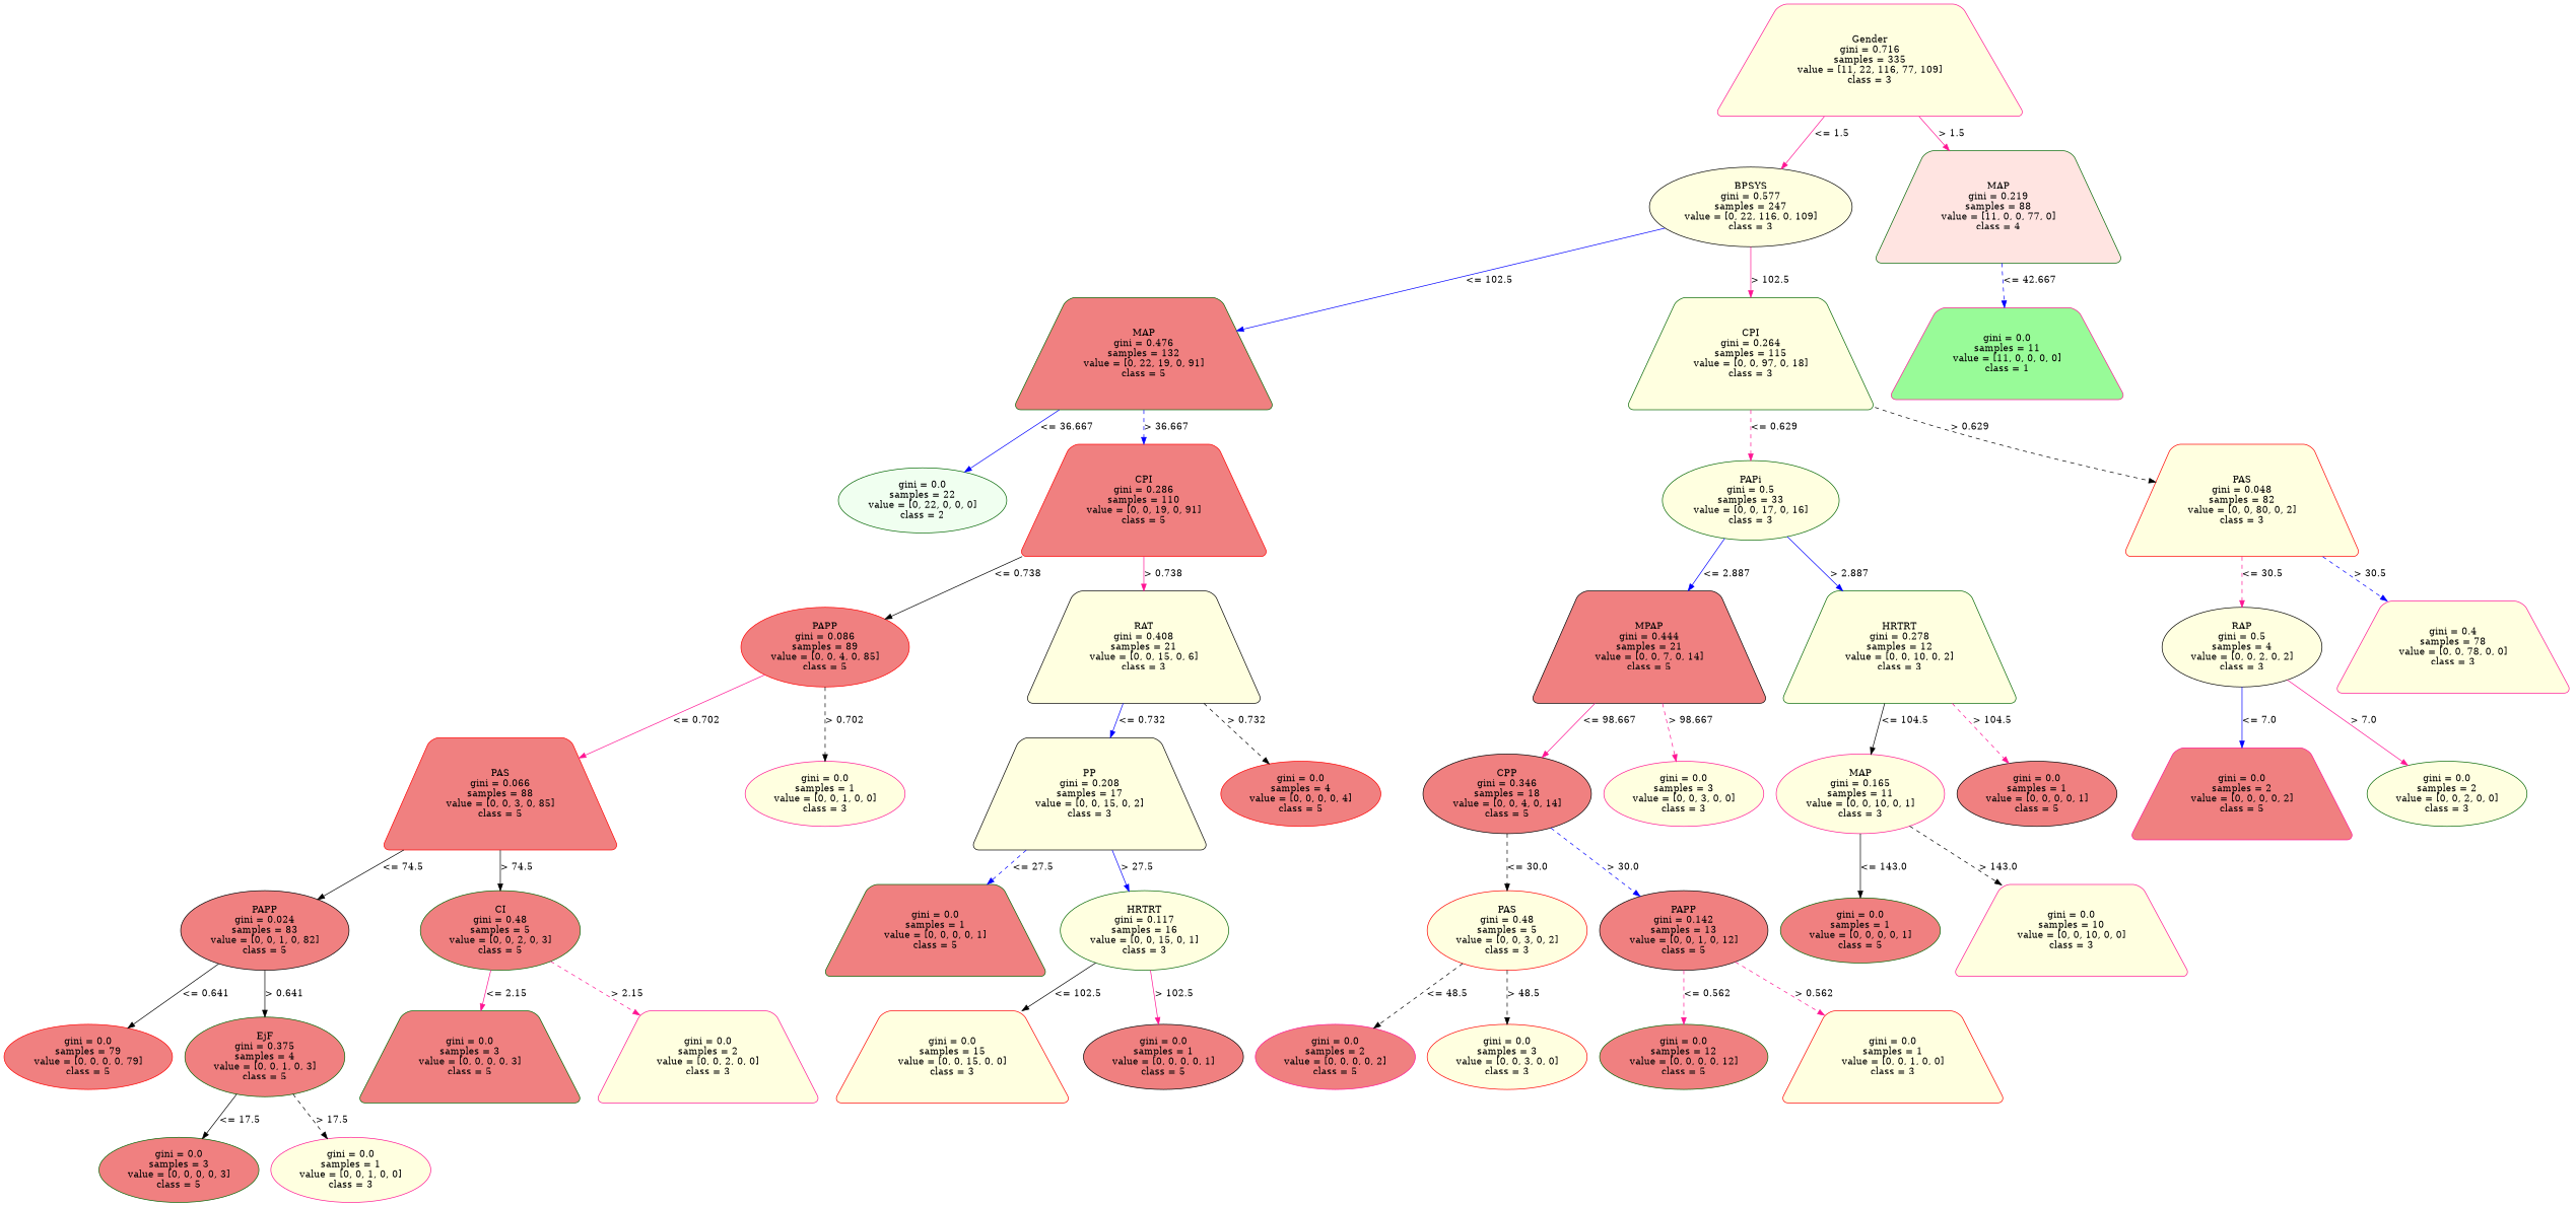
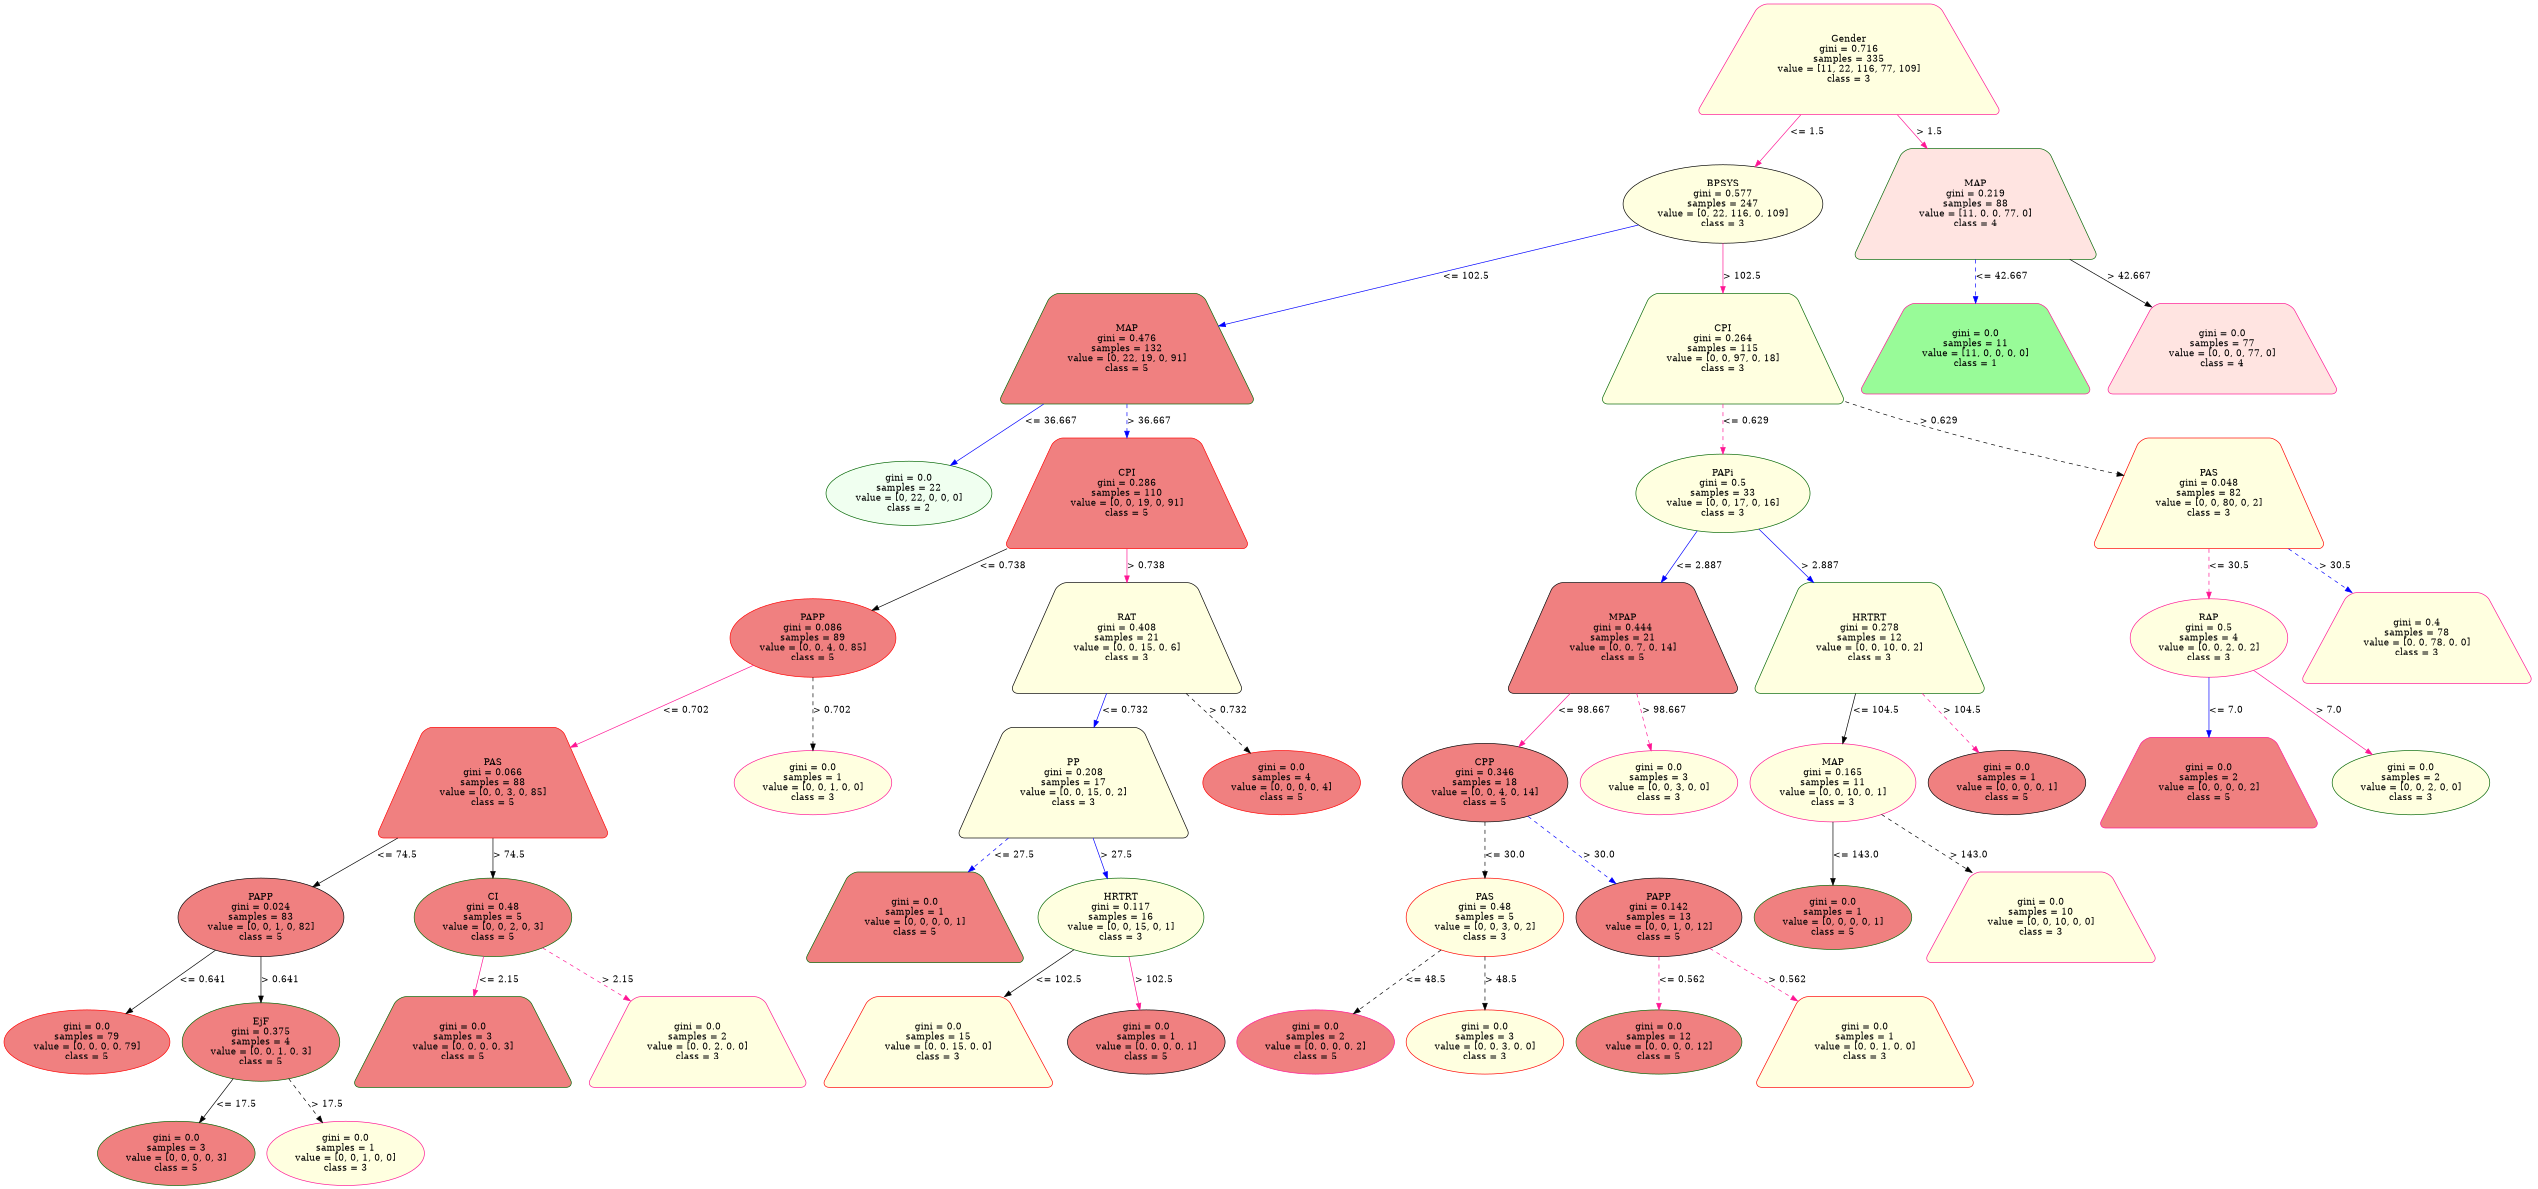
  strict digraph {
    fontname="DejaVu Serif"
    node [color=darkgreen fillcolor=lightyellow fontname="DejaVu Serif" shape=ellipse style="filled, rounded"]
    edge [color=black fontname="DejaVu Serif" op="<=" param=102.5 style=solid]
    n1 [color=deeppink height=1.1528 label="Gender\ngini = 0.716\nsamples = 335\nvalue = [11, 22, 116, 77, 109]\nclass = 3" shape=trapezium width=2.6667]
    n2 [color=black height=1.1528 label="BPSYS\ngini = 0.577\nsamples = 247\nvalue = [0, 22, 116, 0, 109]\nclass = 3" width=2.4583]
    n3 [fillcolor=mistyrose height=1.1528 label="MAP\ngini = 0.219\nsamples = 88\nvalue = [11, 0, 0, 77, 0]\nclass = 4" shape=trapezium width=2.1528]
    n4 [fillcolor=lightcoral height=1.1528 label="MAP\ngini = 0.476\nsamples = 132\nvalue = [0, 22, 19, 0, 91]\nclass = 5" shape=trapezium width=2.25]
    n5 [height=1.1528 label="CPI\ngini = 0.264\nsamples = 115\nvalue = [0, 0, 97, 0, 18]\nclass = 3" shape=trapezium width=2.1528]
    n6 [color=deeppink fillcolor=palegreen height=0.94444 label="gini = 0.0\nsamples = 11\nvalue = [11, 0, 0, 0, 0]\nclass = 1" shape=trapezium width=2.0417]
+   n7 [color=deeppink fillcolor=mistyrose height=0.94444 label="gini = 0.0\nsamples = 77\nvalue = [0, 0, 0, 77, 0]\nclass = 4" shape=trapezium width=2.0417]
    n8 [fillcolor=honeydew height=0.94444 label="gini = 0.0\nsamples = 22\nvalue = [0, 22, 0, 0, 0]\nclass = 2" width=2.0417]
    n9 [color=red fillcolor=lightcoral height=1.1528 label="CPI\ngini = 0.286\nsamples = 110\nvalue = [0, 0, 19, 0, 91]\nclass = 5" shape=trapezium width=2.1528]
    n10 [height=1.1528 label="PAPi\ngini = 0.5\nsamples = 33\nvalue = [0, 0, 17, 0, 16]\nclass = 3" width=2.1528]
    n11 [color=red height=1.1528 label="PAS\ngini = 0.048\nsamples = 82\nvalue = [0, 0, 80, 0, 2]\nclass = 3" shape=trapezium width=2.0417]
    n12 [color=red fillcolor=lightcoral height=1.1528 label="PAPP\ngini = 0.086\nsamples = 89\nvalue = [0, 0, 4, 0, 85]\nclass = 5" width=2.0417]
    n13 [color=black height=1.1528 label="RAT\ngini = 0.408\nsamples = 21\nvalue = [0, 0, 15, 0, 6]\nclass = 3" shape=trapezium width=2.0417]
    n14 [color=black fillcolor=lightcoral height=1.1528 label="MPAP\ngini = 0.444\nsamples = 21\nvalue = [0, 0, 7, 0, 14]\nclass = 5" shape=trapezium width=2.0417]
    n15 [height=1.1528 label="HRTRT\ngini = 0.278\nsamples = 12\nvalue = [0, 0, 10, 0, 2]\nclass = 3" shape=trapezium width=2.0417]
-   n16 [color=black height=1.1528 label="RAP\ngini = 0.5\nsamples = 4\nvalue = [0, 0, 2, 0, 2]\nclass = 3" width=1.9444]
+   n16 [color=deeppink height=1.1528 label="RAP\ngini = 0.5\nsamples = 4\nvalue = [0, 0, 2, 0, 2]\nclass = 3" width=1.9444]
    n17 [color=deeppink height=0.94444 label="gini = 0.4\nsamples = 78\nvalue = [0, 0, 78, 0, 0]\nclass = 3" shape=trapezium width=2.0417]
    n18 [color=red fillcolor=lightcoral height=1.1528 label="PAS\ngini = 0.066\nsamples = 88\nvalue = [0, 0, 3, 0, 85]\nclass = 5" shape=trapezium width=2.0417]
    n19 [color=deeppink height=0.94444 label="gini = 0.0\nsamples = 1\nvalue = [0, 0, 1, 0, 0]\nclass = 3" width=1.9444]
    n20 [color=black height=1.1528 label="PP\ngini = 0.208\nsamples = 17\nvalue = [0, 0, 15, 0, 2]\nclass = 3" shape=trapezium width=2.0417]
    n21 [color=red fillcolor=lightcoral height=0.94444 label="gini = 0.0\nsamples = 4\nvalue = [0, 0, 0, 0, 4]\nclass = 5" width=1.9444]
    n22 [color=black fillcolor=lightcoral height=1.1528 label="PAPP\ngini = 0.024\nsamples = 83\nvalue = [0, 0, 1, 0, 82]\nclass = 5" width=2.0417]
    n23 [fillcolor=lightcoral height=1.1528 label="CI\ngini = 0.48\nsamples = 5\nvalue = [0, 0, 2, 0, 3]\nclass = 5" width=1.9444]
    n24 [fillcolor=lightcoral height=0.94444 label="gini = 0.0\nsamples = 1\nvalue = [0, 0, 0, 0, 1]\nclass = 5" shape=trapezium width=1.9444]
    n25 [height=1.1528 label="HRTRT\ngini = 0.117\nsamples = 16\nvalue = [0, 0, 15, 0, 1]\nclass = 3" width=2.0417]
    n26 [color=red fillcolor=lightcoral height=0.94444 label="gini = 0.0\nsamples = 79\nvalue = [0, 0, 0, 0, 79]\nclass = 5" width=2.0417]
    n27 [fillcolor=lightcoral height=1.1528 label="EjF\ngini = 0.375\nsamples = 4\nvalue = [0, 0, 1, 0, 3]\nclass = 5" width=1.9444]
    n28 [fillcolor=lightcoral height=0.94444 label="gini = 0.0\nsamples = 3\nvalue = [0, 0, 0, 0, 3]\nclass = 5" shape=trapezium width=1.9444]
    n29 [color=deeppink height=0.94444 label="gini = 0.0\nsamples = 2\nvalue = [0, 0, 2, 0, 0]\nclass = 3" shape=trapezium width=1.9444]
    n30 [fillcolor=lightcoral height=0.94444 label="gini = 0.0\nsamples = 3\nvalue = [0, 0, 0, 0, 3]\nclass = 5" width=1.9444]
    n31 [color=deeppink height=0.94444 label="gini = 0.0\nsamples = 1\nvalue = [0, 0, 1, 0, 0]\nclass = 3" width=1.9444]
    n32 [color=red height=0.94444 label="gini = 0.0\nsamples = 15\nvalue = [0, 0, 15, 0, 0]\nclass = 3" shape=trapezium width=2.0417]
    n33 [color=black fillcolor=lightcoral height=0.94444 label="gini = 0.0\nsamples = 1\nvalue = [0, 0, 0, 0, 1]\nclass = 5" width=1.9444]
    n34 [color=black fillcolor=lightcoral height=1.1528 label="CPP\ngini = 0.346\nsamples = 18\nvalue = [0, 0, 4, 0, 14]\nclass = 5" width=2.0417]
    n35 [color=deeppink height=0.94444 label="gini = 0.0\nsamples = 3\nvalue = [0, 0, 3, 0, 0]\nclass = 3" width=1.9444]
    n36 [color=deeppink height=1.1528 label="MAP\ngini = 0.165\nsamples = 11\nvalue = [0, 0, 10, 0, 1]\nclass = 3" width=2.0417]
    n37 [color=black fillcolor=lightcoral height=0.94444 label="gini = 0.0\nsamples = 1\nvalue = [0, 0, 0, 0, 1]\nclass = 5" width=1.9444]
    n38 [color=deeppink fillcolor=lightcoral height=0.94444 label="gini = 0.0\nsamples = 2\nvalue = [0, 0, 0, 0, 2]\nclass = 5" shape=trapezium width=1.9444]
    n39 [height=0.94444 label="gini = 0.0\nsamples = 2\nvalue = [0, 0, 2, 0, 0]\nclass = 3" width=1.9444]
    n40 [color=red height=1.1528 label="PAS\ngini = 0.48\nsamples = 5\nvalue = [0, 0, 3, 0, 2]\nclass = 3" width=1.9444]
    n41 [color=black fillcolor=lightcoral height=1.1528 label="PAPP\ngini = 0.142\nsamples = 13\nvalue = [0, 0, 1, 0, 12]\nclass = 5" width=2.0417]
    n42 [fillcolor=lightcoral height=0.94444 label="gini = 0.0\nsamples = 1\nvalue = [0, 0, 0, 0, 1]\nclass = 5" width=1.9444]
    n43 [color=deeppink height=0.94444 label="gini = 0.0\nsamples = 10\nvalue = [0, 0, 10, 0, 0]\nclass = 3" shape=trapezium width=2.0417]
    n44 [color=deeppink fillcolor=lightcoral height=0.94444 label="gini = 0.0\nsamples = 2\nvalue = [0, 0, 0, 0, 2]\nclass = 5" width=1.9444]
    n45 [color=red height=0.94444 label="gini = 0.0\nsamples = 3\nvalue = [0, 0, 3, 0, 0]\nclass = 3" width=1.9444]
    n46 [fillcolor=lightcoral height=0.94444 label="gini = 0.0\nsamples = 12\nvalue = [0, 0, 0, 0, 12]\nclass = 5" width=2.0417]
    n47 [color=red height=0.94444 label="gini = 0.0\nsamples = 1\nvalue = [0, 0, 1, 0, 0]\nclass = 3" shape=trapezium width=1.9444]
    n1 -> n2 [color=deeppink label="<= 1.5" labelangle=45 labeldistance=2.5 param=1.5]
    n1 -> n3 [color=deeppink label="> 1.5" labelangle=-45 labeldistance=2.5 op=">" param=1.5]
    n2 -> n4 [color=blue label="<= 102.5"]
    n2 -> n5 [color=deeppink label="> 102.5" op=">"]
    n3 -> n6 [color=blue label="<= 42.667" param=42.667 style=dashed]
+   n3 -> n7 [label="> 42.667" op=">" param=42.667]
    n4 -> n8 [color=blue label="<= 36.667" param=36.667]
    n4 -> n9 [color=blue label="> 36.667" op=">" param=36.667 style=dashed]
    n5 -> n10 [color=deeppink label="<= 0.629" param=0.629 style=dashed]
    n5 -> n11 [label="> 0.629" op=">" param=0.629 style=dashed]
    n9 -> n12 [label="<= 0.738" param=0.738]
    n9 -> n13 [color=deeppink label="> 0.738" op=">" param=0.738]
    n10 -> n14 [color=blue label="<= 2.887" param=2.887]
    n10 -> n15 [color=blue label="> 2.887" op=">" param=2.887]
    n11 -> n16 [color=deeppink label="<= 30.5" param=30.5 style=dashed]
    n11 -> n17 [color=blue label="> 30.5" op=">" param=30.5 style=dashed]
    n12 -> n18 [color=deeppink label="<= 0.702" param=0.702]
    n12 -> n19 [label="> 0.702" op=">" param=0.702 style=dashed]
    n13 -> n20 [color=blue label="<= 0.732" param=0.732]
    n13 -> n21 [label="> 0.732" op=">" param=0.732 style=dashed]
    n14 -> n34 [color=deeppink label="<= 98.667" param=98.667]
    n14 -> n35 [color=deeppink label="> 98.667" op=">" param=98.667 style=dashed]
    n15 -> n36 [label="<= 104.5" param=104.5]
    n15 -> n37 [color=deeppink label="> 104.5" op=">" param=104.5 style=dashed]
    n16 -> n38 [color=blue label="<= 7.0" param=7.0]
    n16 -> n39 [color=deeppink label="> 7.0" op=">" param=7.0]
    n18 -> n22 [label="<= 74.5" param=74.5]
    n18 -> n23 [label="> 74.5" op=">" param=74.5]
    n20 -> n24 [color=blue label="<= 27.5" param=27.5 style=dashed]
    n20 -> n25 [color=blue label="> 27.5" op=">" param=27.5]
    n22 -> n26 [label="<= 0.641" param=0.641]
    n22 -> n27 [label="> 0.641" op=">" param=0.641]
    n23 -> n28 [color=deeppink label="<= 2.15" param=2.15]
    n23 -> n29 [color=deeppink label="> 2.15" op=">" param=2.15 style=dashed]
    n25 -> n32 [label="<= 102.5"]
    n25 -> n33 [color=deeppink label="> 102.5" op=">"]
    n27 -> n30 [label="<= 17.5" param=17.5]
    n27 -> n31 [label="> 17.5" op=">" param=17.5 style=dashed]
    n34 -> n40 [label="<= 30.0" param=30.0 style=dashed]
    n34 -> n41 [color=blue label="> 30.0" op=">" param=30.0 style=dashed]
    n36 -> n42 [label="<= 143.0" param=143.0]
    n36 -> n43 [label="> 143.0" op=">" param=143.0 style=dashed]
    n40 -> n44 [label="<= 48.5" param=48.5 style=dashed]
    n40 -> n45 [label="> 48.5" op=">" param=48.5 style=dashed]
    n41 -> n46 [color=deeppink label="<= 0.562" param=0.562 style=dashed]
    n41 -> n47 [color=deeppink label="> 0.562" op=">" param=0.562 style=dashed]
  }
